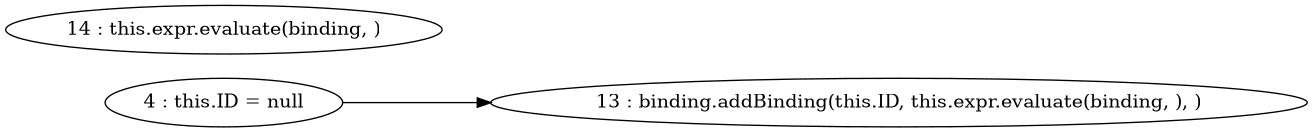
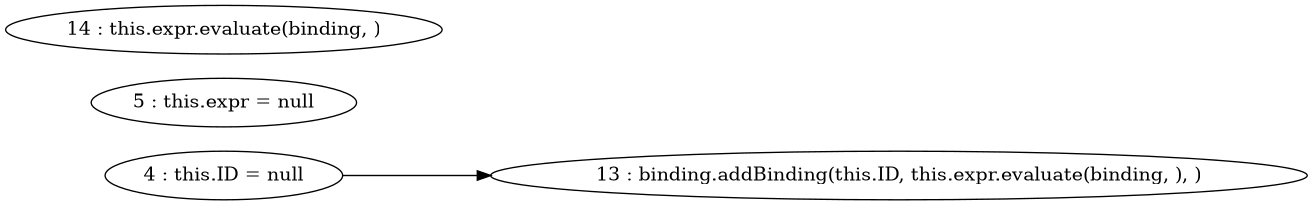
  digraph {
    rankdir=LR
    "4 : this.ID = null"
    "13 : binding.addBinding(this.ID, this.expr.evaluate(binding, ), )"
+   "5 : this.expr = null"
    "14 : this.expr.evaluate(binding, )"
    "4 : this.ID = null" -> "13 : binding.addBinding(this.ID, this.expr.evaluate(binding, ), )"
  }
